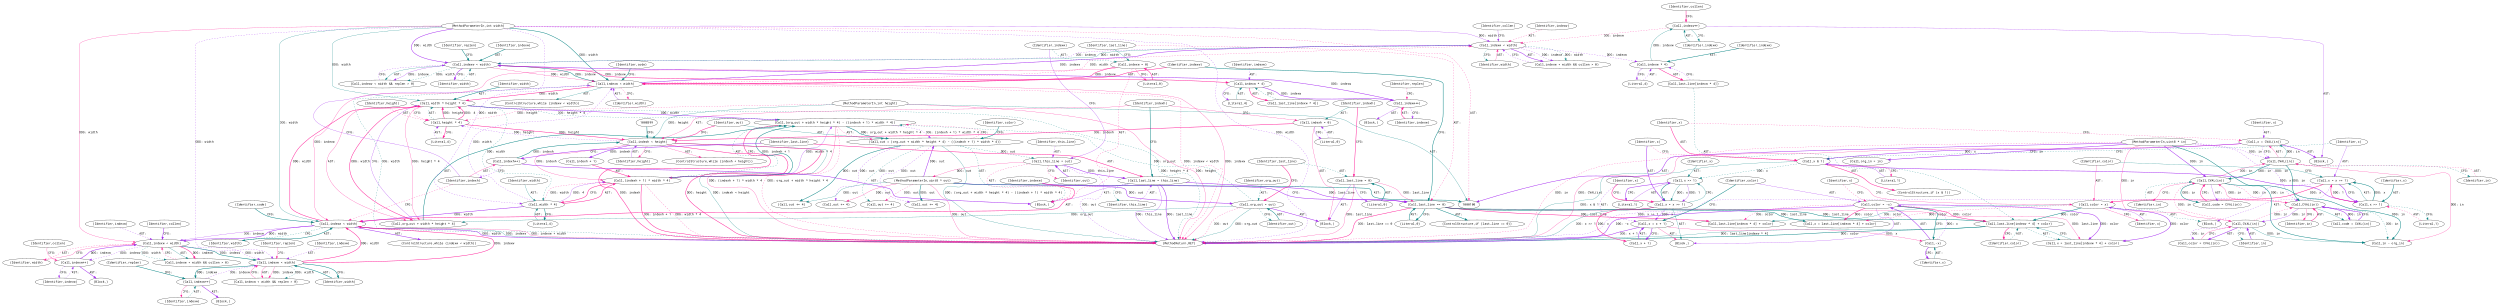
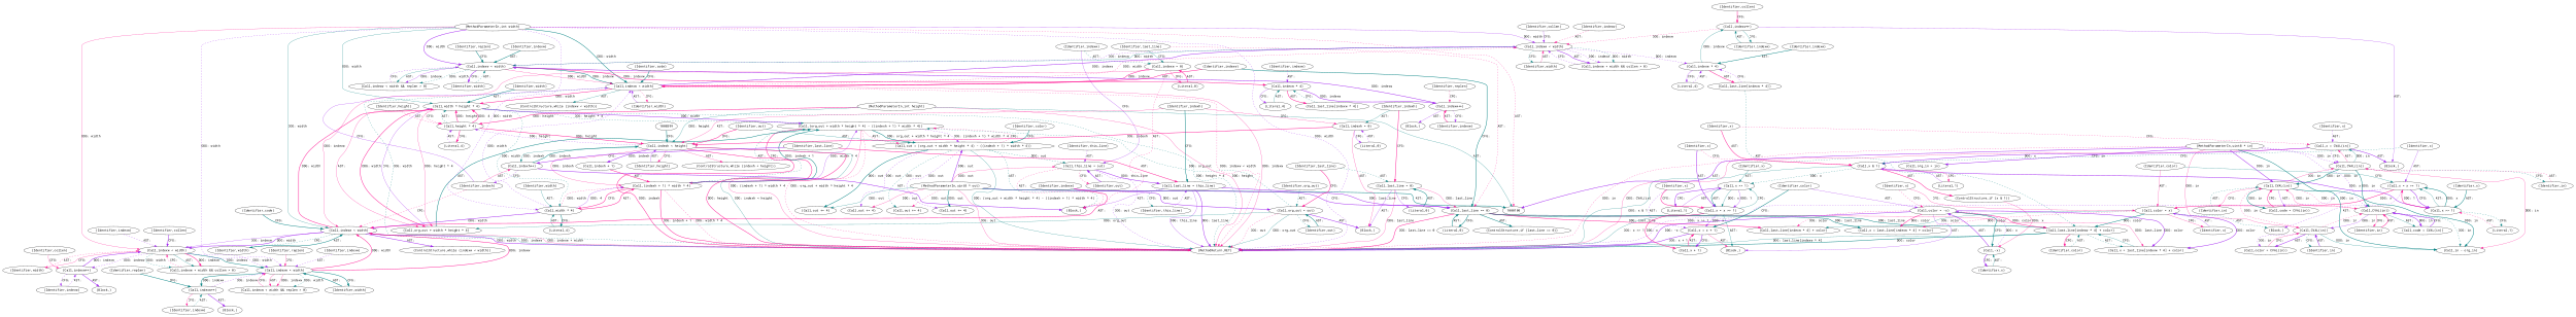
  digraph {
    fontname="Roboto Mono"
    node [fontname="Roboto Mono"]
    edge [color=deeppink fontname="Roboto Mono" style=bold]
    n1 [label="(Call,last_line[indexw * 4] + color)"]
    n2 [label="(MethodReturn,RET)"]
    n3 [label="(Call,x = last_line[indexw * 4] + color)"]
    n4 [label="(Identifier,color)"]
    n5 [label="(Call,last_line == 0)"]
    n6 [label="(Call,last_line[indexw * 4] + color)"]
    n7 [label="(Call,x = last_line[indexw * 4] + color)"]
    n8 [label="(Literal,0)"]
    n9 [label="(ControlStructure,if (last_line == 0))"]
    n10 [label="(Call,last_line = this_line)"]
    n11 [label="(Block,)"]
    n12 [label="(Identifier,this_line)"]
    n13 [label="(Call,this_line = out)"]
    n14 [label="(Identifier,out)"]
    n15 [label="(Call,out = (org_out + width * height * 4) - ((indexh + 1) * width * 4))"]
    n16 [label="(Call,(org_out + width * height * 4) - ((indexh + 1) * width * 4))"]
    n17 [label="(Call,out += 4)"]
    n18 [label="(Call,out += 4)"]
    n19 [label="(Call,out += 4)"]
    n20 [label="(Call,out += 4)"]
    n21 [label="(Call,(indexh + 1) * width * 4)"]
    n22 [label="(Call,width * 4)"]
    n23 [label="(Call,org_out = out)"]
    n24 [label="(Call,org_out + width * height * 4)"]
    n25 [label="(Identifier,out)"]
    n26 [label="(Block,)"]
    n27 [label="(Call,width * height * 4)"]
    n28 [label="(MethodParameterIn,uint8 * out)"]
    1000100
    n30 [label="(Call,height * 4)"]
    n31 [label="(Call,indexw < width)"]
    n32 [label="(Call,indexw < width)"]
    n33 [label="(Literal,4)"]
    n34 [label="(Call,indexh < height)"]
    n35 [label="(Literal,4)"]
    n36 [label="(Call,indexw < width)"]
    n37 [label="(ControlStructure,while (indexw < width))"]
    n38 [label="(Identifier,width)"]
    n39 [label="(Call,indexw < width)"]
    n40 [label="(Call,indexw++)"]
    n41 [label="(Call,indexw < width && collen > 0)"]
    n42 [label="(Identifier,width)"]
    n43 [label="(Call,indexw++)"]
    n44 [label="(Call,indexw < width && replen > 0)"]
    n45 [label="(Identifier,width)"]
    n46 [label="(Identifier,indexw)"]
    n47 [label="(Block,)"]
    n48 [label="(Identifier,indexw)"]
    n49 [label="(Block,)"]
    n50 [label="(MethodParameterIn,int width)"]
    n51 [label="(Call,indexw < width)"]
    n52 [label="(Call,indexw < width)"]
    n53 [label="(Identifier,width)"]
    n54 [label="(ControlStructure,while (indexw < width))"]
    n55 [label="(Call,indexw * 4)"]
    n56 [label="(Call,indexw < width && replen > 0)"]
    n57 [label="(Identifier,width)"]
    n58 [label="(Call,indexw * 4)"]
    n59 [label="(Identifier,width)"]
    n60 [label="(Call,indexw < width && collen > 0)"]
    n61 [label="(Call,indexw = 0)"]
    n62 [label="(Literal,0)"]
    n63 [label="(Call,indexw++)"]
    n64 [label="(Literal,4)"]
    n65 [label="(Call,last_line[indexw * 4])"]
    n66 [label="(Identifier,indexw)"]
    n67 [label="(Block,)"]
    n68 [label="(Call,indexw++)"]
    n69 [label="(Literal,4)"]
    n70 [label="(Call,last_line[indexw * 4])"]
    n71 [label="(Identifier,indexw)"]
    n72 [label="(Block,)"]
    n73 [label="(Call,indexh++)"]
    n74 [label="(ControlStructure,while (indexh < height))"]
    n75 [label="(Identifier,height)"]
    n76 [label="(Call,indexh + 1)"]
    n77 [label="(Identifier,indexh)"]
    n78 [label="(Call,indexh = 0)"]
    n79 [label="(Literal,0)"]
    n80 [label="(MethodParameterIn,int height)"]
    n81 [label="(Call,last_line = 0)"]
    n82 [label="(Literal,0)"]
    n83 [label="(Call,color = -x)"]
    n84 [label="(Call,-x)"]
    n85 [label="(Block,)"]
    n86 [label="(Identifier,x)"]
    n87 [label="(Call,x = x + 1)"]
    n88 [label="(Call,x + 1)"]
    n89 [label="(Call,x = x >> 1)"]
    n90 [label="(Call,x >> 1)"]
    n91 [label="(Literal,1)"]
    n92 [label="(Call,x & 1)"]
    n93 [label="(Call,x >> 1)"]
    n94 [label="(Literal,1)"]
    n95 [label="(ControlStructure,if (x & 1))"]
    n96 [label="(Call,x = x >> 1)"]
    n97 [label="(Literal,1)"]
    n98 [label="(Call,x = CVAL(in))"]
    n99 [label="(Call,CVAL(in))"]
    n100 [label="(Call,CVAL(in))"]
    n101 [label="(Call,CVAL(in))"]
    n102 [label="(Identifier,in)"]
    n103 [label="(Call,in - org_in)"]
    n104 [label="(Call,code = CVAL(in))"]
    n105 [label="(Identifier,in)"]
    n106 [label="(Call,CVAL(in))"]
    n107 [label="(Identifier,in)"]
    n108 [label="(Call,code = CVAL(in))"]
    n109 [label="(Identifier,in)"]
    n110 [label="(Call,color = CVAL(in))"]
    n111 [label="(MethodParameterIn,uint8 * in)"]
    n112 [label="(Call,org_in = in)"]
    n113 [label="(Call,color = x)"]
    n114 [label="(Block,)"]
    n115 [label="(Identifier,x)"]
    n116 [label="(Identifier,code)"]
    n117 [label="(Identifier,collen)"]
    n118 [label="(Identifier,this_line)"]
    n119 [label="(Identifier,collen)"]
    n120 [label="(Identifier,replen)"]
    n121 [label="(Identifier,x)"]
    n122 [label="(Identifier,x)"]
    n123 [label="(Identifier,indexw)"]
    n124 [label="(Identifier,last_line)"]
    n125 [label="(Identifier,indexh)"]
    n126 [label="(Identifier,replen)"]
    n127 [label="(Identifier,indexh)"]
    n128 [label="(Identifier,color)"]
    n129 [label="(Identifier,indexw)"]
    n130 [label="(Identifier,indexw)"]
    n131 [label="(Identifier,x)"]
    n132 [label="(Identifier,collen)"]
    n133 [label="(Identifier,last_line)"]
    n134 [label="(Identifier,width)"]
    n135 [label="(Identifier,indexw)"]
    n136 [label="(Identifier,indexw)"]
    n137 [label="(Identifier,org_out)"]
    n138 [label="(Identifier,indexw)"]
    n139 [label="(Identifier,x)"]
    n140 [label="(Identifier,color)"]
    n141 [label="(Identifier,x)"]
    n142 [label="(Identifier,color)"]
    n143 [label="(Identifier,last_line)"]
    n144 [label="(Identifier,x)"]
    n145 [label="(Identifier,out)"]
    n146 [label="(Identifier,width)"]
    n147 [label="(Identifier,indexw)"]
    n148 [label="(Identifier,x)"]
    n149 [label="(Identifier,indexw)"]
    n150 [label="(Identifier,replen)"]
    n151 [label="(Identifier,code)"]
    n152 [label="(Identifier,height)"]
    n153 [label="(Identifier,x)"]
    n154 [label="(Identifier,collen)"]
    n155 [label="(Identifier,indexw)"]
    n156 [label="(Identifier,replen)"]
    1000399
    n1 -> n2 [color=teal label="DDG: color"]
    n1 -> n2 [color=teal label="DDG: last_line[indexw * 4]" style=solid]
    n1 -> n3 [color=teal label="AST: " style=dashed]
    n1 -> n4 [label="CFG: "]
    n3 -> n1 [color=teal label="CFG: " style=solid]
    n4 -> n1 [color=teal label="AST: " style=dashed]
    n5 -> n1 [color=teal label="DDG: last_line"]
    n5 -> n2 [label="DDG: last_line == 0"]
    n5 -> n3 [label="DDG: last_line" style=solid]
    n5 -> n6 [label="DDG: last_line"]
    n5 -> n7 [color=teal label="DDG: last_line"]
    n5 -> n8 [color=teal label="CFG: "]
    n5 -> n9 [color=teal label="AST: "]
    n8 -> n5 [color=teal label="AST: "]
    n10 -> n2 [color=purple label="DDG: this_line" style=solid]
    n10 -> n2 [color=purple label="DDG: last_line"]
    n10 -> n5 [color=purple label="DDG: last_line"]
    n10 -> n11 [color=purple label="AST: " style=solid]
    n10 -> n12 [color=teal label="CFG: " style=dashed]
    n12 -> n10 [color=purple label="AST: " style=dashed]
    n13 -> n2 [color=purple label="DDG: out" style=dashed]
    n13 -> n10 [color=purple label="DDG: this_line"]
    n13 -> n11 [label="AST: " style=dashed]
    n13 -> n14 [label="CFG: " style=dashed]
    n14 -> n13 [color=purple label="AST: "]
    n15 -> n2 [color=teal label="DDG: (org_out + width * height * 4) - ((indexh + 1) * width * 4)" style=solid]
    n15 -> n11 [color=teal label="AST: " style=dashed]
    n15 -> n13 [color=teal label="DDG: out" style=dashed]
    n15 -> n16 [label="CFG: " style=dashed]
    n15 -> n17 [color=purple label="DDG: out" style=dashed]
    n15 -> n18 [color=teal label="DDG: out"]
    n15 -> n19 [color=purple label="DDG: out" style=dashed]
    n15 -> n20 [color=teal label="DDG: out" style=dashed]
    n16 -> n2 [label="DDG: org_out + width * height * 4" style=dashed]
    n16 -> n2 [label="DDG: (indexh + 1) * width * 4" style=solid]
    n16 -> n15 [label="AST: " style=dashed]
    n16 -> n15 [color=teal label="DDG: org_out + width * height * 4"]
    n16 -> n15 [color=purple label="DDG: (indexh + 1) * width * 4" style=dashed]
    n16 -> n21 [label="CFG: "]
    n21 -> n2 [label="DDG: width * 4" style=dashed]
    n21 -> n2 [label="DDG: indexh + 1"]
    n21 -> n16 [color=teal label="AST: " style=dashed]
    n21 -> n16 [color=teal label="DDG: indexh + 1"]
    n21 -> n16 [color=purple label="DDG: width * 4" style=solid]
    n21 -> n22 [label="CFG: "]
    n22 -> n21 [label="AST: "]
    n22 -> n21 [label="DDG: width" style=dashed]
    n22 -> n21 [color=purple label="DDG: 4" style=solid]
    n22 -> n31 [color=purple label="DDG: width"]
    n22 -> n32 [color=purple label="DDG: width" style=dashed]
    n22 -> n33 [color=teal label="CFG: "]
    n23 -> n2 [label="DDG: out" style=dashed]
    n23 -> n2 [color=teal label="DDG: org_out" style=solid]
    n23 -> n16 [color=teal label="DDG: org_out" style=dashed]
    n23 -> n24 [color=teal label="DDG: org_out" style=solid]
    n23 -> n25 [color=teal label="CFG: " style=dashed]
    n23 -> n26 [color=purple label="AST: "]
    n24 -> n16 [color=teal label="AST: "]
    n24 -> n27 [color=purple label="CFG: " style=solid]
    n25 -> n23 [color=teal label="AST: "]
    n27 -> n2 [color=teal label="DDG: height * 4" style=dashed]
    n27 -> n16 [color=purple label="DDG: width"]
    n27 -> n16 [color=teal label="DDG: height * 4" style=dashed]
    n27 -> n22 [color=teal label="DDG: width" style=dashed]
    n27 -> n24 [label="AST: " style=solid]
    n27 -> n24 [label="DDG: width"]
    n27 -> n24 [label="DDG: height * 4" style=solid]
    n27 -> n30 [label="CFG: " style=dashed]
    n28 -> n2 [label="DDG: out" style=solid]
-   n13 -> n28 [label="DDG: out" style=solid]
+   n28 -> n13 [label="DDG: out" style=solid]
    n28 -> n15 [color=purple label="DDG: out"]
    n28 -> n17 [label="DDG: out" style=solid]
    n28 -> n18 [color=teal label="DDG: out" style=solid]
    n28 -> n19 [color=teal label="DDG: out"]
    n28 -> n20 [label="DDG: out" style=dashed]
    n28 -> n23 [color=purple label="DDG: out"]
    n28 -> 1000100 [color=teal label="AST: "]
    n30 -> n27 [color=teal label="AST: " style=dashed]
    n30 -> n27 [label="DDG: height"]
    n30 -> n27 [label="DDG: 4"]
    n30 -> n34 [label="DDG: height"]
    n30 -> n35 [label="CFG: "]
    n31 -> n2 [color=purple label="DDG: width"]
    n31 -> n2 [color=teal label="DDG: indexw" style=solid]
    n31 -> n2 [label="DDG: indexw < width" style=solid]
    n31 -> n27 [label="DDG: width"]
    n31 -> n36 [color=purple label="DDG: indexw" style=solid]
    n31 -> n36 [color=purple label="DDG: width"]
    n31 -> n37 [color=purple label="AST: "]
    n31 -> n38 [color=teal label="CFG: " style=dashed]
    n32 -> n2 [label="DDG: indexw < width" style=dashed]
    n32 -> n2 [label="DDG: indexw" style=solid]
    n32 -> n2 [color=teal label="DDG: width" style=dashed]
    n32 -> n27 [label="DDG: width"]
    n32 -> n52 [color=purple label="DDG: indexw"]
    n32 -> n52 [label="DDG: width" style=dashed]
    n32 -> n53 [label="CFG: " style=dashed]
    n32 -> n54 [color=teal label="AST: " style=solid]
    n33 -> n22 [color=teal label="AST: " style=solid]
    n34 -> n2 [color=teal label="DDG: indexh < height" style=solid]
    n34 -> n2 [label="DDG: indexh"]
    n34 -> n2 [label="DDG: height"]
    n34 -> n21 [label="DDG: indexh" style=solid]
    n34 -> n30 [color=purple label="DDG: height" style=dashed]
+   n34 -> n73 [color=teal label="DDG: indexh" style=solid]
    n34 -> n74 [label="AST: " style=solid]
    n34 -> n75 [label="CFG: " style=solid]
    n34 -> n76 [color=purple label="DDG: indexh"]
    n35 -> n30 [color=purple label="AST: " style=dashed]
    n36 -> n39 [color=teal label="DDG: indexw"]
    n36 -> n39 [color=purple label="DDG: width" style=dashed]
    n36 -> n40 [color=purple label="DDG: indexw" style=dashed]
    n36 -> n41 [color=teal label="AST: " style=solid]
    n36 -> n41 [label="DDG: indexw"]
    n36 -> n41 [color=teal label="DDG: width" style=dashed]
    n36 -> n42 [label="CFG: " style=solid]
    n38 -> n31 [color=teal label="AST: "]
    n39 -> n31 [label="DDG: indexw"]
    n39 -> n31 [label="DDG: width"]
    n39 -> n43 [color=teal label="DDG: indexw"]
    n39 -> n44 [label="AST: " style=solid]
    n39 -> n44 [label="DDG: indexw" style=solid]
    n39 -> n44 [color=teal label="DDG: width" style=dashed]
    n39 -> n45 [color=teal label="CFG: "]
    n40 -> n36 [color=purple label="DDG: indexw"]
    n40 -> n48 [color=purple label="CFG: " style=dashed]
    n40 -> n49 [color=purple label="AST: "]
    n41 -> n36 [label="CFG: " style=dashed]
    n42 -> n36 [label="AST: " style=dashed]
    n43 -> n39 [color=purple label="DDG: indexw" style=dashed]
    n43 -> n46 [label="CFG: " style=solid]
    n43 -> n47 [color=purple label="AST: "]
    n44 -> n39 [label="CFG: " style=solid]
    n45 -> n39 [color=teal label="AST: "]
    n46 -> n43 [color=teal label="AST: " style=dashed]
    n48 -> n40 [color=purple label="AST: " style=dashed]
    n50 -> n2 [color=purple label="DDG: width" style=dashed]
    n50 -> n22 [color=purple label="DDG: width" style=dashed]
    n50 -> n27 [color=teal label="DDG: width" style=solid]
    n50 -> 1000100 [label="AST: " style=dashed]
    n50 -> n31 [color=teal label="DDG: width" style=solid]
    n50 -> n32 [color=teal label="DDG: width"]
    n50 -> n36 [label="DDG: width" style=solid]
    n50 -> n39 [color=purple label="DDG: width" style=dashed]
    n50 -> n51 [color=purple label="DDG: width"]
    n50 -> n52 [color=purple label="DDG: width" style=solid]
    n51 -> n32 [color=teal label="DDG: indexw"]
    n51 -> n32 [label="DDG: width" style=solid]
    n51 -> n55 [label="DDG: indexw"]
    n51 -> n56 [color=teal label="AST: " style=solid]
    n51 -> n56 [color=purple label="DDG: indexw" style=solid]
    n51 -> n56 [color=teal label="DDG: width" style=dashed]
    n51 -> n57 [color=purple label="CFG: "]
    n52 -> n51 [color=purple label="DDG: indexw" style=dashed]
    n52 -> n51 [color=teal label="DDG: width" style=solid]
    n52 -> n58 [color=purple label="DDG: indexw" style=dashed]
    n52 -> n59 [color=teal label="CFG: " style=dashed]
    n52 -> n60 [color=purple label="AST: "]
    n52 -> n60 [color=purple label="DDG: indexw" style=dashed]
    n52 -> n60 [color=teal label="DDG: width" style=dashed]
    n53 -> n32 [color=purple label="AST: " style=solid]
    n55 -> n63 [color=purple label="DDG: indexw"]
    n55 -> n64 [color=purple label="CFG: " style=solid]
    n55 -> n65 [label="AST: "]
    n56 -> n51 [color=purple label="CFG: " style=dashed]
    n57 -> n51 [color=teal label="AST: " style=dashed]
    n58 -> n68 [color=teal label="DDG: indexw" style=solid]
    n58 -> n69 [color=purple label="CFG: " style=solid]
    n58 -> n70 [label="AST: "]
    n59 -> n52 [label="AST: " style=solid]
    n60 -> n52 [color=purple label="CFG: " style=dashed]
    n61 -> n11 [label="AST: " style=dashed]
    n61 -> n31 [label="DDG: indexw" style=solid]
    n61 -> n32 [label="DDG: indexw"]
    n61 -> n62 [label="CFG: " style=solid]
    n62 -> n61 [label="AST: "]
    n63 -> n51 [color=purple label="DDG: indexw"]
    n63 -> n66 [color=purple label="CFG: " style=dashed]
    n63 -> n67 [color=purple label="AST: " style=solid]
    n64 -> n55 [color=teal label="AST: " style=solid]
    n65 -> n55 [color=teal label="CFG: " style=dashed]
    n66 -> n63 [label="AST: "]
    n68 -> n52 [label="DDG: indexw" style=dashed]
    n68 -> n71 [color=teal label="CFG: " style=solid]
    n68 -> n72 [color=purple label="AST: " style=solid]
    n69 -> n58 [color=purple label="AST: " style=dashed]
    n70 -> n1 [color=teal label="AST: " style=dashed]
    n70 -> n58 [color=purple label="CFG: " style=dashed]
    n71 -> n68 [color=teal label="AST: " style=solid]
    n73 -> n11 [color=purple label="AST: "]
    n73 -> n34 [color=teal label="DDG: indexh"]
    n73 -> n77 [color=purple label="CFG: " style=dashed]
    n75 -> n34 [color=purple label="AST: " style=solid]
    n76 -> n21 [label="AST: "]
    n77 -> n31 [label="CFG: " style=dashed]
    n77 -> n32 [color=purple label="CFG: " style=solid]
    n77 -> n73 [label="AST: " style=solid]
    n78 -> n26 [label="AST: " style=solid]
    n78 -> n34 [label="DDG: indexh"]
    n78 -> n79 [color=purple label="CFG: " style=solid]
    n79 -> n78 [color=purple label="AST: " style=dashed]
    n80 -> n2 [label="DDG: height" style=solid]
    n80 -> 1000100 [color=teal label="AST: " style=solid]
-   n80 -> n30 [label="DDG: height" style=dashed]
+   n80 -> n30 [label="DDG: height"]
    n80 -> n34 [color=teal label="DDG: height" style=solid]
    n81 -> n2 [label="DDG: last_line" style=solid]
    n81 -> n5 [label="DDG: last_line" style=solid]
    n81 -> n26 [color=purple label="AST: " style=solid]
    n81 -> n82 [color=purple label="CFG: " style=solid]
    n82 -> n81 [color=teal label="AST: "]
    n83 -> n1 [label="DDG: color"]
    n83 -> n2 [color=purple label="DDG: -x"]
    n83 -> n3 [color=purple label="DDG: color"]
    n83 -> n6 [label="DDG: color" style=dashed]
    n83 -> n7 [label="DDG: color"]
    n83 -> n84 [color=teal label="CFG: "]
    n83 -> n85 [color=purple label="AST: " style=solid]
    n84 -> n83 [color=purple label="AST: "]
    n84 -> n83 [color=purple label="DDG: x" style=dashed]
    n84 -> n86 [color=purple label="CFG: "]
    n86 -> n84 [color=teal label="AST: " style=solid]
    n87 -> n2 [color=purple label="DDG: x + 1"]
-   n87 -> n84 [label="DDG: x" style=solid]
+   n95 -> n84 [label="DDG: x" style=solid]
    n87 -> n85 [label="AST: " style=solid]
    n87 -> n88 [color=purple label="CFG: "]
-   n88 -> n87 [color=purple label="AST: "]
+   n88 -> n87 [label="AST: "]
    n89 -> n2 [color=teal label="DDG: x >> 1" style=solid]
    n89 -> n85 [color=teal label="AST: " style=solid]
    n89 -> n87 [color=purple label="DDG: x" style=solid]
    n89 -> n88 [label="DDG: x"]
    n89 -> n90 [color=teal label="CFG: " style=solid]
    n90 -> n89 [color=teal label="AST: "]
    n90 -> n89 [color=teal label="DDG: x" style=solid]
    n90 -> n89 [color=purple label="DDG: 1" style=solid]
    n90 -> n91 [color=purple label="CFG: "]
    n91 -> n90 [color=purple label="AST: " style=solid]
    n92 -> n2 [color=teal label="DDG: x & 1" style=solid]
    n92 -> n90 [color=teal label="DDG: x" style=dashed]
    n92 -> n93 [color=purple label="DDG: x"]
    n92 -> n94 [label="CFG: " style=solid]
    n92 -> n95 [label="AST: "]
    n93 -> n96 [color=teal label="AST: " style=solid]
    n93 -> n96 [color=teal label="DDG: x"]
    n93 -> n96 [label="DDG: 1"]
    n93 -> n97 [color=teal label="CFG: " style=dashed]
    n94 -> n92 [color=purple label="AST: " style=solid]
    n96 -> n2 [color=purple label="DDG: x >> 1" style=dashed]
    n96 -> n93 [color=purple label="CFG: "]
    n96 -> n113 [label="DDG: x"]
    n96 -> n114 [color=purple label="AST: " style=dashed]
    n97 -> n93 [label="AST: " style=dashed]
    n98 -> n2 [label="DDG: CVAL(in)" style=solid]
    n98 -> n72 [color=purple label="AST: "]
    n98 -> n92 [color=purple label="DDG: x"]
    n98 -> n99 [color=purple label="CFG: " style=dashed]
    n99 -> n98 [label="AST: " style=solid]
    n99 -> n98 [color=teal label="DDG: in" style=solid]
    n99 -> n100 [color=teal label="DDG: in"]
    n99 -> n101 [color=teal label="DDG: in"]
    n99 -> n102 [color=teal label="CFG: " style=dashed]
    n99 -> n103 [label="DDG: in" style=solid]
    n100 -> n99 [label="DDG: in" style=solid]
    n100 -> n101 [label="DDG: in" style=dashed]
    n100 -> n103 [color=teal label="DDG: in"]
    n100 -> n104 [color=purple label="AST: " style=solid]
    n100 -> n104 [color=teal label="DDG: in"]
    n100 -> n105 [label="CFG: " style=solid]
    n101 -> n100 [label="DDG: in" style=solid]
    n101 -> n103 [color=teal label="DDG: in" style=dashed]
    n101 -> n106 [color=purple label="DDG: in" style=solid]
    n101 -> n107 [label="CFG: " style=solid]
    n101 -> n108 [color=teal label="AST: " style=solid]
    n101 -> n108 [color=purple label="DDG: in"]
    n102 -> n99 [label="AST: " style=dashed]
    n104 -> n100 [label="CFG: "]
    n105 -> n100 [color=teal label="AST: " style=dashed]
    n106 -> n100 [label="DDG: in" style=dashed]
    n106 -> n101 [label="DDG: in" style=dashed]
    n106 -> n103 [color=teal label="DDG: in" style=solid]
    n106 -> n109 [color=teal label="CFG: " style=dashed]
    n106 -> n110 [color=purple label="AST: "]
    n106 -> n110 [color=purple label="DDG: in" style=dashed]
    n107 -> n101 [label="AST: "]
    n108 -> n101 [color=purple label="CFG: "]
    n109 -> n106 [color=purple label="AST: "]
    n110 -> n106 [label="CFG: " style=solid]
    n111 -> n2 [label="DDG: in" style=dashed]
    n111 -> 1000100 [color=purple label="AST: "]
    n111 -> n99 [color=purple label="DDG: in" style=dashed]
    n111 -> n100 [color=purple label="DDG: in"]
    n111 -> n101 [color=purple label="DDG: in" style=dashed]
    n111 -> n103 [color=teal label="DDG: in"]
    n111 -> n106 [label="DDG: in" style=solid]
    n111 -> n112 [color=purple label="CFG: in"]
    n113 -> n1 [color=teal label="DDG: color"]
    n113 -> n3 [color=purple label="DDG: color"]
    n113 -> n6 [color=teal label="DDG: color" style=solid]
    n113 -> n7 [label="DDG: color" style=dashed]
    n113 -> n114 [color=teal label="AST: " style=dashed]
    n113 -> n115 [label="CFG: " style=solid]
    n115 -> n113 [color=purple label="AST: " style=solid]
    n116 -> n31 [color=teal label="CFG: "]
    n117 -> n68 [label="CFG: "]
    n118 -> n13 [color=purple label="AST: " style=dashed]
    n119 -> n40 [label="CFG: " style=solid]
    n120 -> n39 [label="CFG: " style=solid]
    n121 -> n92 [color=teal label="CFG: " style=dashed]
    n121 -> n96 [color=purple label="AST: " style=solid]
    n122 -> n87 [color=purple label="AST: " style=dashed]
    n122 -> n89 [label="CFG: "]
    n123 -> n13 [color=purple label="CFG: " style=solid]
    n123 -> n61 [color=teal label="AST: " style=dashed]
    n124 -> n23 [label="CFG: "]
    n124 -> n81 [color=teal label="AST: " style=dashed]
    n125 -> n78 [color=teal label="AST: " style=solid]
    n125 -> n81 [label="CFG: "]
    n126 -> n63 [label="CFG: " style=dashed]
    n127 -> n10 [color=teal label="CFG: "]
    n127 -> n34 [label="AST: " style=solid]
    n127 -> n78 [label="CFG: " style=solid]
    n128 -> n15 [color=teal label="CFG: "]
    n129 -> n52 [label="AST: " style=dashed]
    n130 -> n39 [color=purple label="AST: " style=dashed]
    n131 -> n92 [label="AST: "]
    n131 -> n98 [label="CFG: " style=dashed]
    n132 -> n52 [color=purple label="CFG: " style=solid]
    n133 -> n5 [label="AST: " style=dashed]
    n133 -> n61 [color=teal label="CFG: " style=solid]
    n134 -> n27 [color=teal label="AST: "]
    n135 -> n5 [color=teal label="CFG: "]
    n135 -> n32 [label="AST: "]
    n136 -> n55 [color=purple label="AST: " style=dashed]
    n137 -> n23 [color=teal label="AST: " style=dashed]
    n138 -> n58 [color=teal label="AST: "]
    n139 -> n83 [label="CFG: " style=dashed]
    n139 -> n113 [label="CFG: " style=solid]
    n140 -> n83 [color=purple label="AST: " style=solid]
    n140 -> n87 [color=teal label="CFG: "]
    n141 -> n93 [color=teal label="AST: "]
    n142 -> n96 [color=teal label="CFG: " style=solid]
    n142 -> n113 [label="AST: " style=solid]
    n143 -> n10 [label="AST: "]
    n143 -> n73 [color=purple label="CFG: "]
    n144 -> n90 [color=teal label="AST: " style=solid]
    n145 -> n15 [color=teal label="AST: " style=solid]
    n145 -> n34 [label="CFG: "]
    n146 -> n22 [color=teal label="AST: " style=solid]
    n147 -> n36 [color=purple label="AST: " style=dashed]
    n148 -> n98 [color=purple label="AST: " style=dashed]
    n149 -> n5 [color=purple label="CFG: "]
    n149 -> n31 [label="AST: "]
    n150 -> n51 [color=teal label="CFG: "]
    n151 -> n32 [color=teal label="CFG: "]
    n152 -> n30 [label="AST: " style=dashed]
    n153 -> n89 [color=purple label="AST: "]
    n153 -> n92 [label="CFG: " style=dashed]
    n154 -> n36 [color=purple label="CFG: "]
    n155 -> n51 [color=teal label="AST: "]
    n156 -> n43 [color=teal label="CFG: "]
    1000399 -> n34 [color=teal label="CFG: "]
  }
